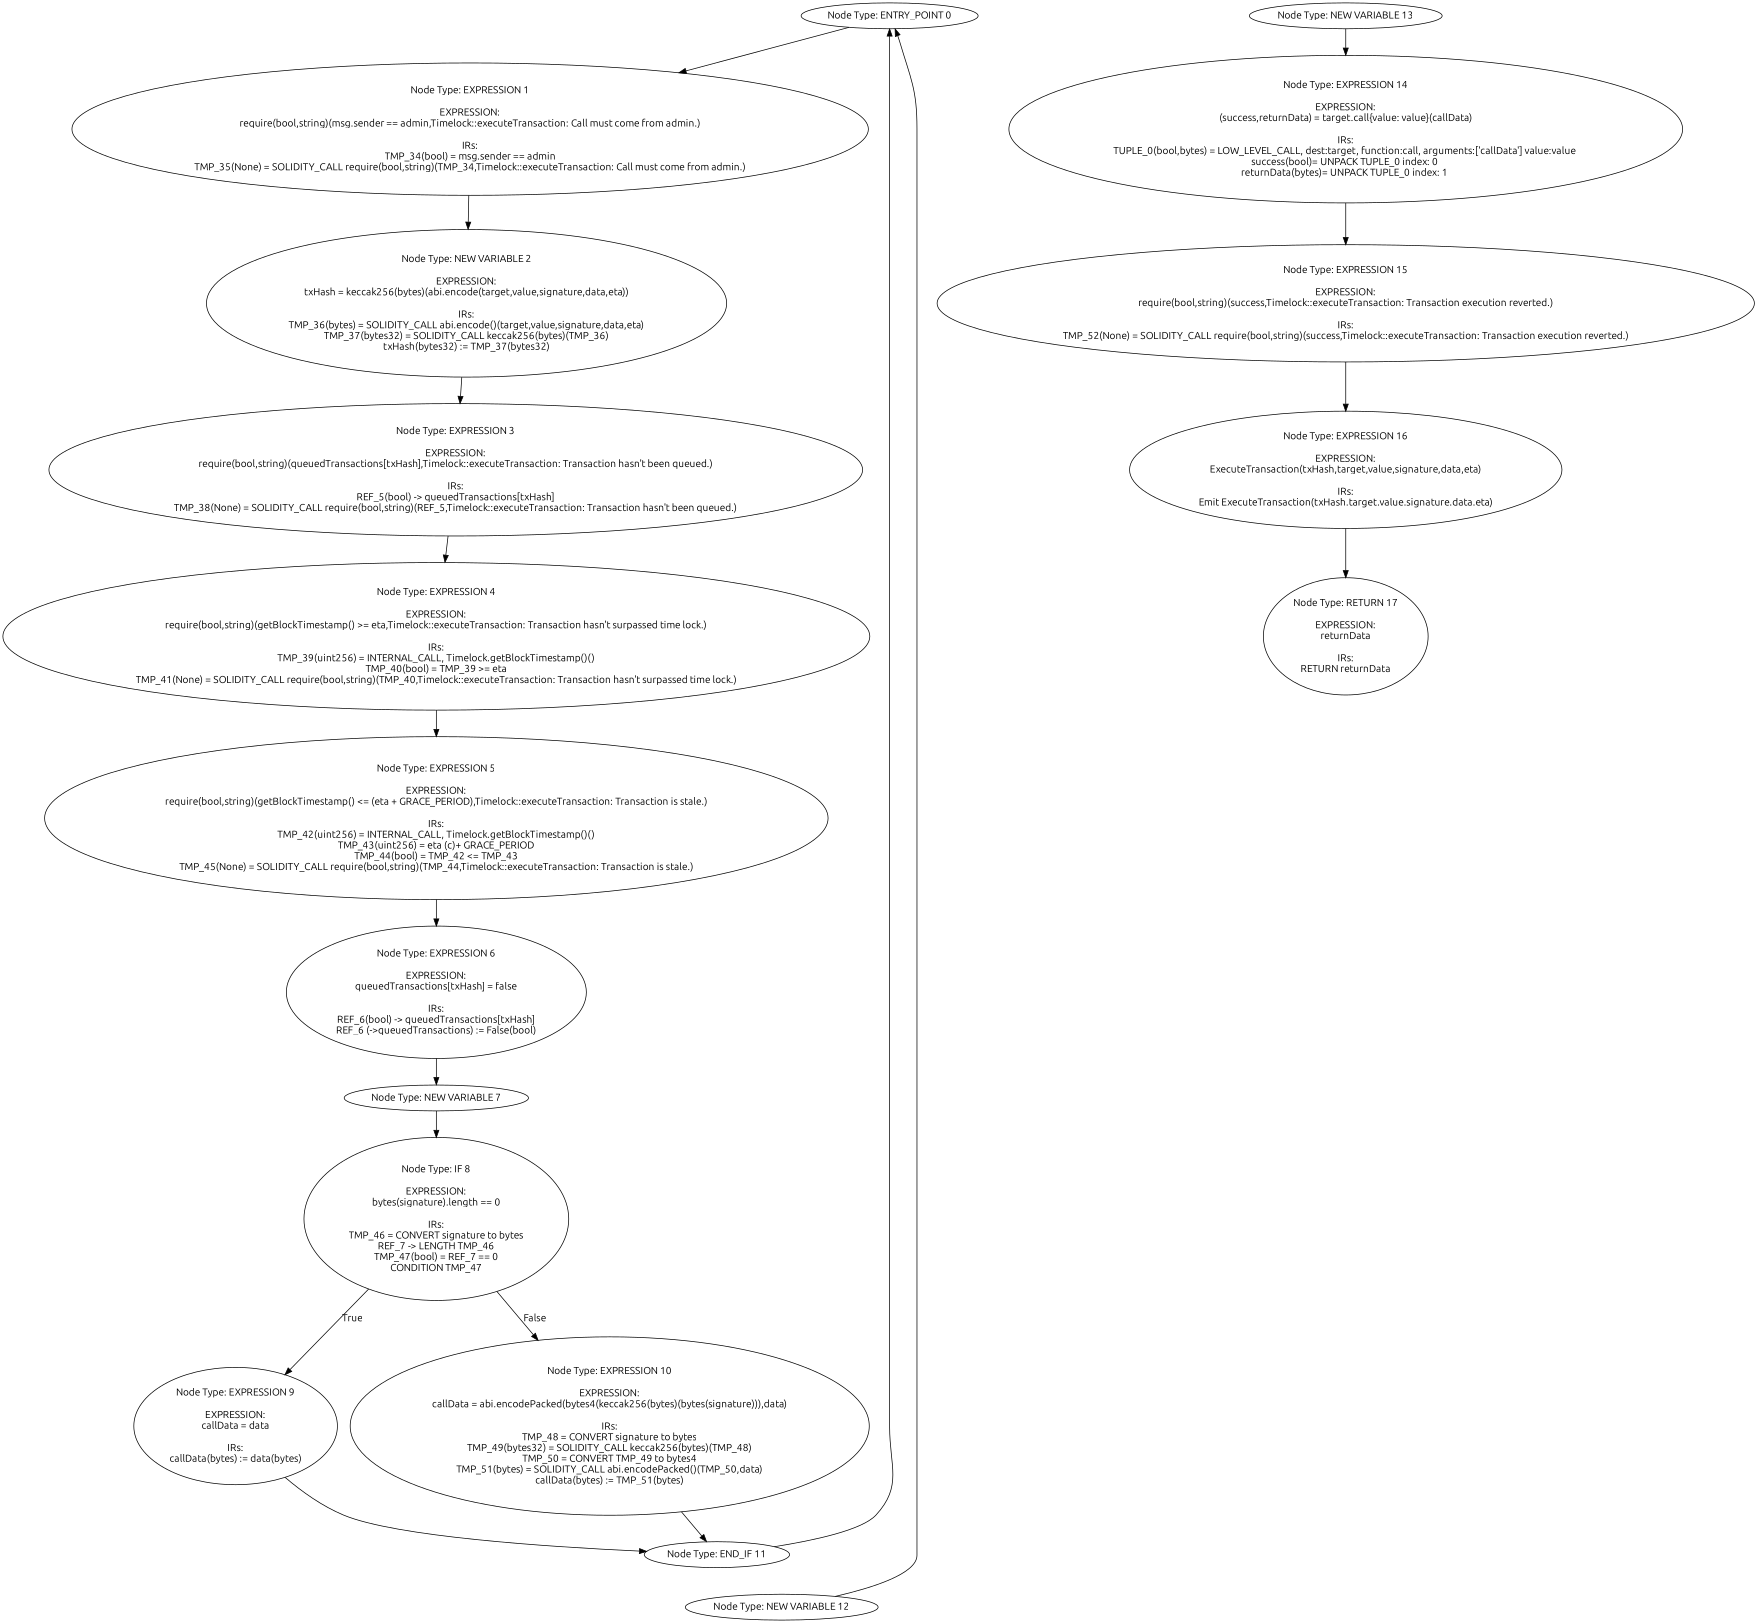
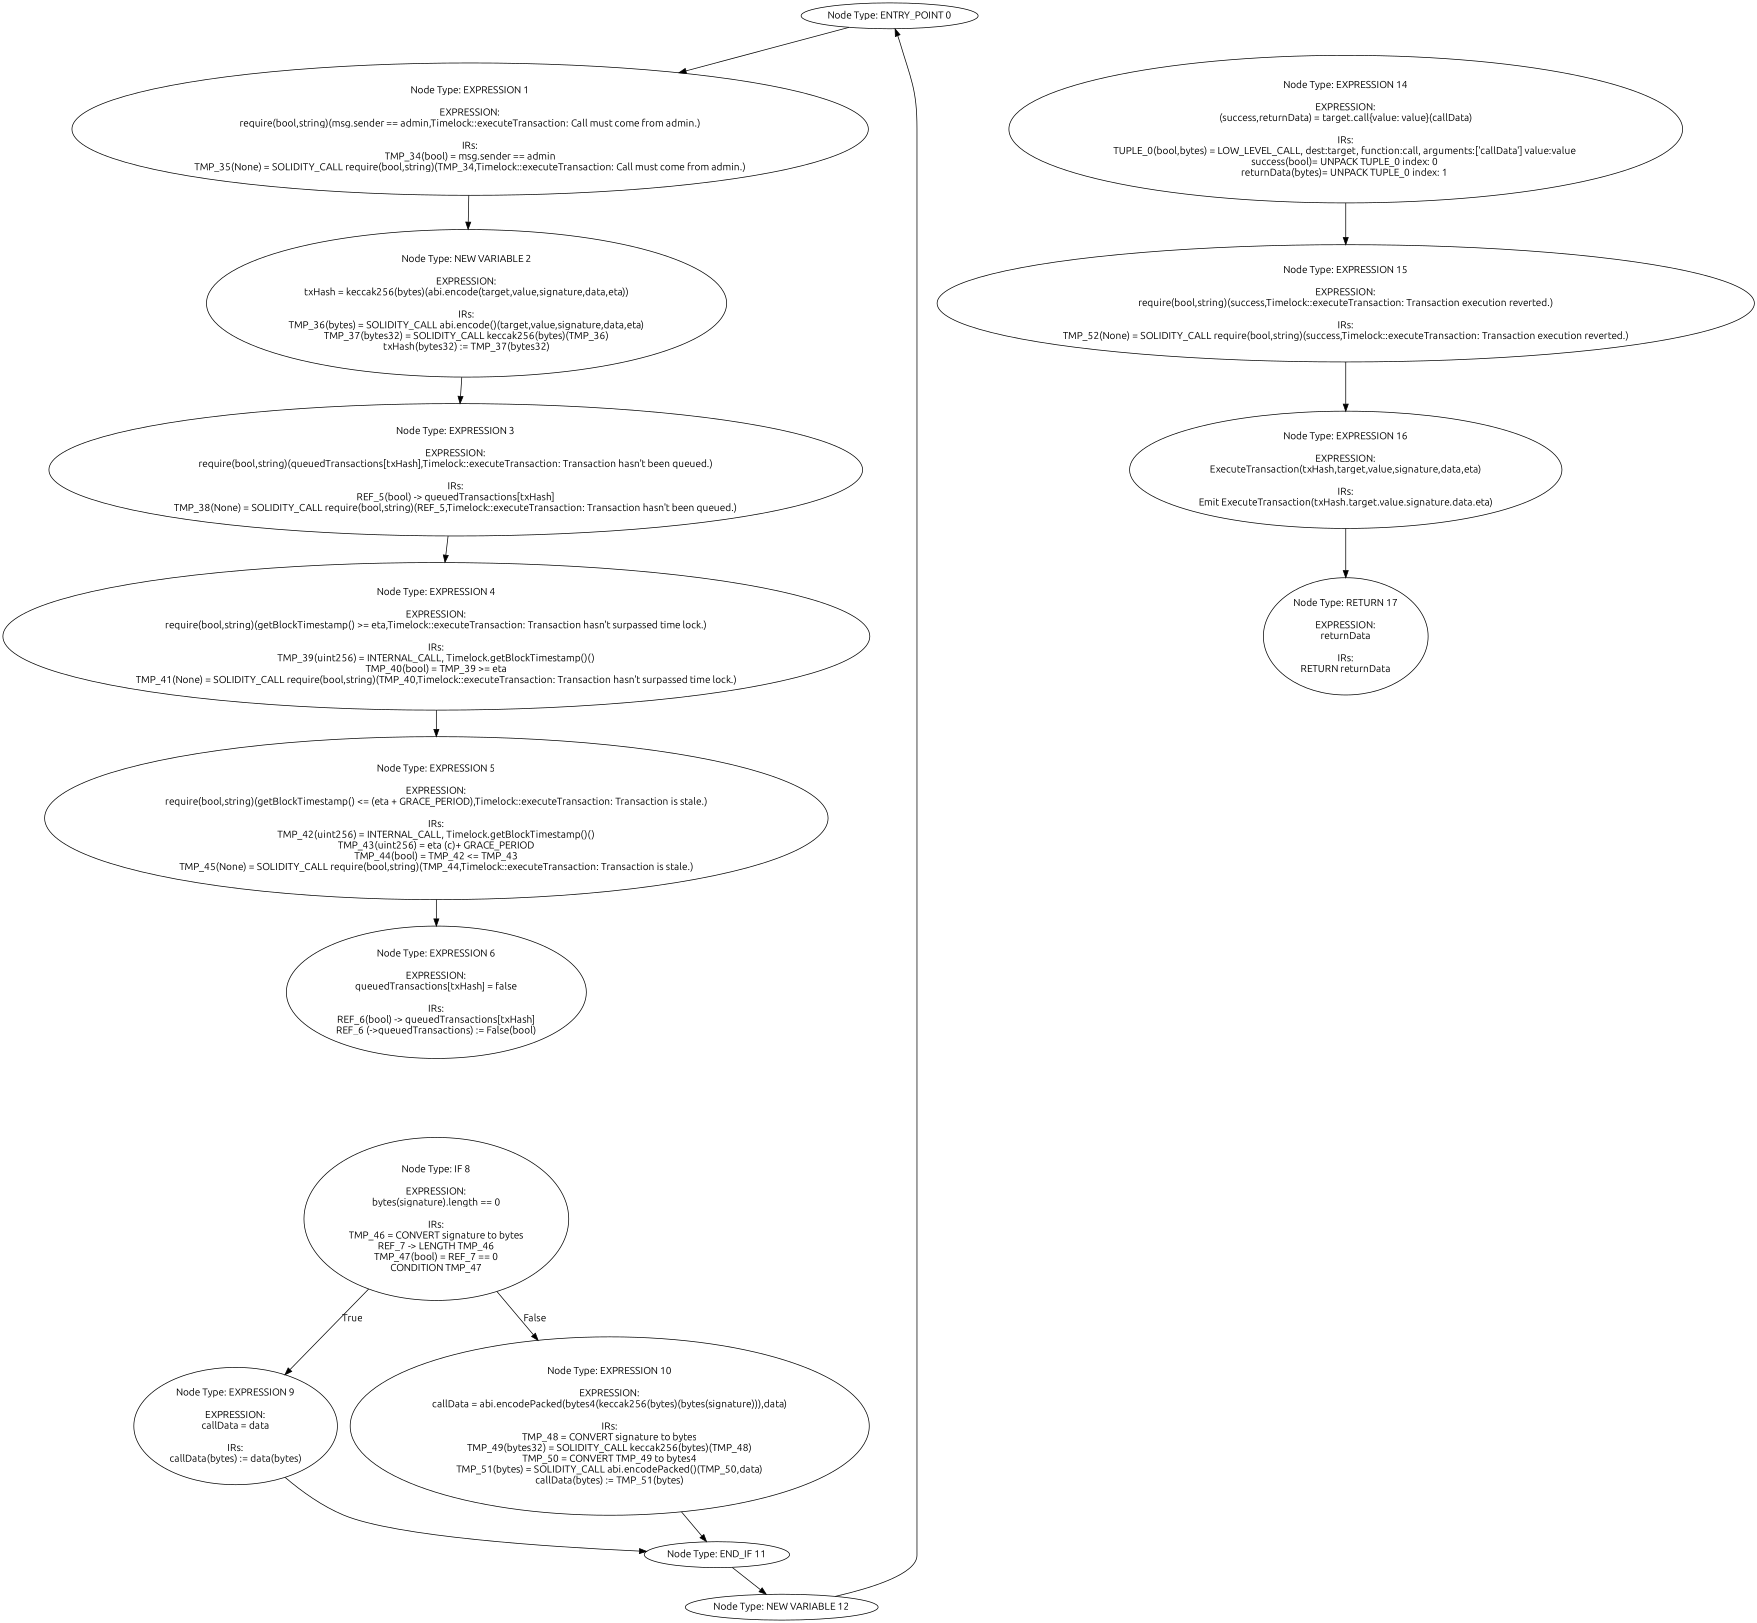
  digraph {
    fontname=Ubuntu
    node [fontname=Ubuntu]
    edge [fontname=Ubuntu]
    n1 [label="Node Type: ENTRY_POINT 0\n"]
    n2 [label="Node Type: EXPRESSION 1\n\nEXPRESSION:\nrequire(bool,string)(msg.sender == admin,Timelock::executeTransaction: Call must come from admin.)\n\nIRs:\nTMP_34(bool) = msg.sender == admin\nTMP_35(None) = SOLIDITY_CALL require(bool,string)(TMP_34,Timelock::executeTransaction: Call must come from admin.)"]
    n3 [label="Node Type: NEW VARIABLE 2\n\nEXPRESSION:\ntxHash = keccak256(bytes)(abi.encode(target,value,signature,data,eta))\n\nIRs:\nTMP_36(bytes) = SOLIDITY_CALL abi.encode()(target,value,signature,data,eta)\nTMP_37(bytes32) = SOLIDITY_CALL keccak256(bytes)(TMP_36)\ntxHash(bytes32) := TMP_37(bytes32)"]
    n4 [label="Node Type: EXPRESSION 3\n\nEXPRESSION:\nrequire(bool,string)(queuedTransactions[txHash],Timelock::executeTransaction: Transaction hasn't been queued.)\n\nIRs:\nREF_5(bool) -> queuedTransactions[txHash]\nTMP_38(None) = SOLIDITY_CALL require(bool,string)(REF_5,Timelock::executeTransaction: Transaction hasn't been queued.)"]
    n5 [label="Node Type: EXPRESSION 4\n\nEXPRESSION:\nrequire(bool,string)(getBlockTimestamp() >= eta,Timelock::executeTransaction: Transaction hasn't surpassed time lock.)\n\nIRs:\nTMP_39(uint256) = INTERNAL_CALL, Timelock.getBlockTimestamp()()\nTMP_40(bool) = TMP_39 >= eta\nTMP_41(None) = SOLIDITY_CALL require(bool,string)(TMP_40,Timelock::executeTransaction: Transaction hasn't surpassed time lock.)"]
    n6 [label="Node Type: EXPRESSION 5\n\nEXPRESSION:\nrequire(bool,string)(getBlockTimestamp() <= (eta + GRACE_PERIOD),Timelock::executeTransaction: Transaction is stale.)\n\nIRs:\nTMP_42(uint256) = INTERNAL_CALL, Timelock.getBlockTimestamp()()\nTMP_43(uint256) = eta (c)+ GRACE_PERIOD\nTMP_44(bool) = TMP_42 <= TMP_43\nTMP_45(None) = SOLIDITY_CALL require(bool,string)(TMP_44,Timelock::executeTransaction: Transaction is stale.)"]
    n7 [label="Node Type: EXPRESSION 6\n\nEXPRESSION:\nqueuedTransactions[txHash] = false\n\nIRs:\nREF_6(bool) -> queuedTransactions[txHash]\nREF_6 (->queuedTransactions) := False(bool)"]
-   n8 [label="Node Type: NEW VARIABLE 7\n"]
    n9 [label="Node Type: IF 8\n\nEXPRESSION:\nbytes(signature).length == 0\n\nIRs:\nTMP_46 = CONVERT signature to bytes\nREF_7 -> LENGTH TMP_46\nTMP_47(bool) = REF_7 == 0\nCONDITION TMP_47"]
    n10 [label="Node Type: EXPRESSION 9\n\nEXPRESSION:\ncallData = data\n\nIRs:\ncallData(bytes) := data(bytes)"]
    n11 [label="Node Type: EXPRESSION 10\n\nEXPRESSION:\ncallData = abi.encodePacked(bytes4(keccak256(bytes)(bytes(signature))),data)\n\nIRs:\nTMP_48 = CONVERT signature to bytes\nTMP_49(bytes32) = SOLIDITY_CALL keccak256(bytes)(TMP_48)\nTMP_50 = CONVERT TMP_49 to bytes4\nTMP_51(bytes) = SOLIDITY_CALL abi.encodePacked()(TMP_50,data)\ncallData(bytes) := TMP_51(bytes)"]
    n12 [label="Node Type: END_IF 11\n"]
    n13 [label="Node Type: NEW VARIABLE 12\n"]
-   n14 [label="Node Type: NEW VARIABLE 13\n"]
    n15 [label="Node Type: EXPRESSION 14\n\nEXPRESSION:\n(success,returnData) = target.call{value: value}(callData)\n\nIRs:\nTUPLE_0(bool,bytes) = LOW_LEVEL_CALL, dest:target, function:call, arguments:['callData'] value:value \nsuccess(bool)= UNPACK TUPLE_0 index: 0 \nreturnData(bytes)= UNPACK TUPLE_0 index: 1 "]
    n16 [label="Node Type: EXPRESSION 15\n\nEXPRESSION:\nrequire(bool,string)(success,Timelock::executeTransaction: Transaction execution reverted.)\n\nIRs:\nTMP_52(None) = SOLIDITY_CALL require(bool,string)(success,Timelock::executeTransaction: Transaction execution reverted.)"]
    n17 [label="Node Type: EXPRESSION 16\n\nEXPRESSION:\nExecuteTransaction(txHash,target,value,signature,data,eta)\n\nIRs:\nEmit ExecuteTransaction(txHash.target.value.signature.data.eta)"]
    n18 [label="Node Type: RETURN 17\n\nEXPRESSION:\nreturnData\n\nIRs:\nRETURN returnData"]
    n1 -> n2
    n2 -> n3
    n3 -> n4
    n4 -> n5
    n5 -> n6
    n6 -> n7
-   n7 -> n8
-   n8 -> n9
    n9 -> n10 [label=True]
    n9 -> n11 [label=False]
    n10 -> n12
    n11 -> n12
-   n12 -> n1
+   n12 -> n13
    n13 -> n1
-   n14 -> n15
    n15 -> n16
    n16 -> n17
    n17 -> n18
  }
